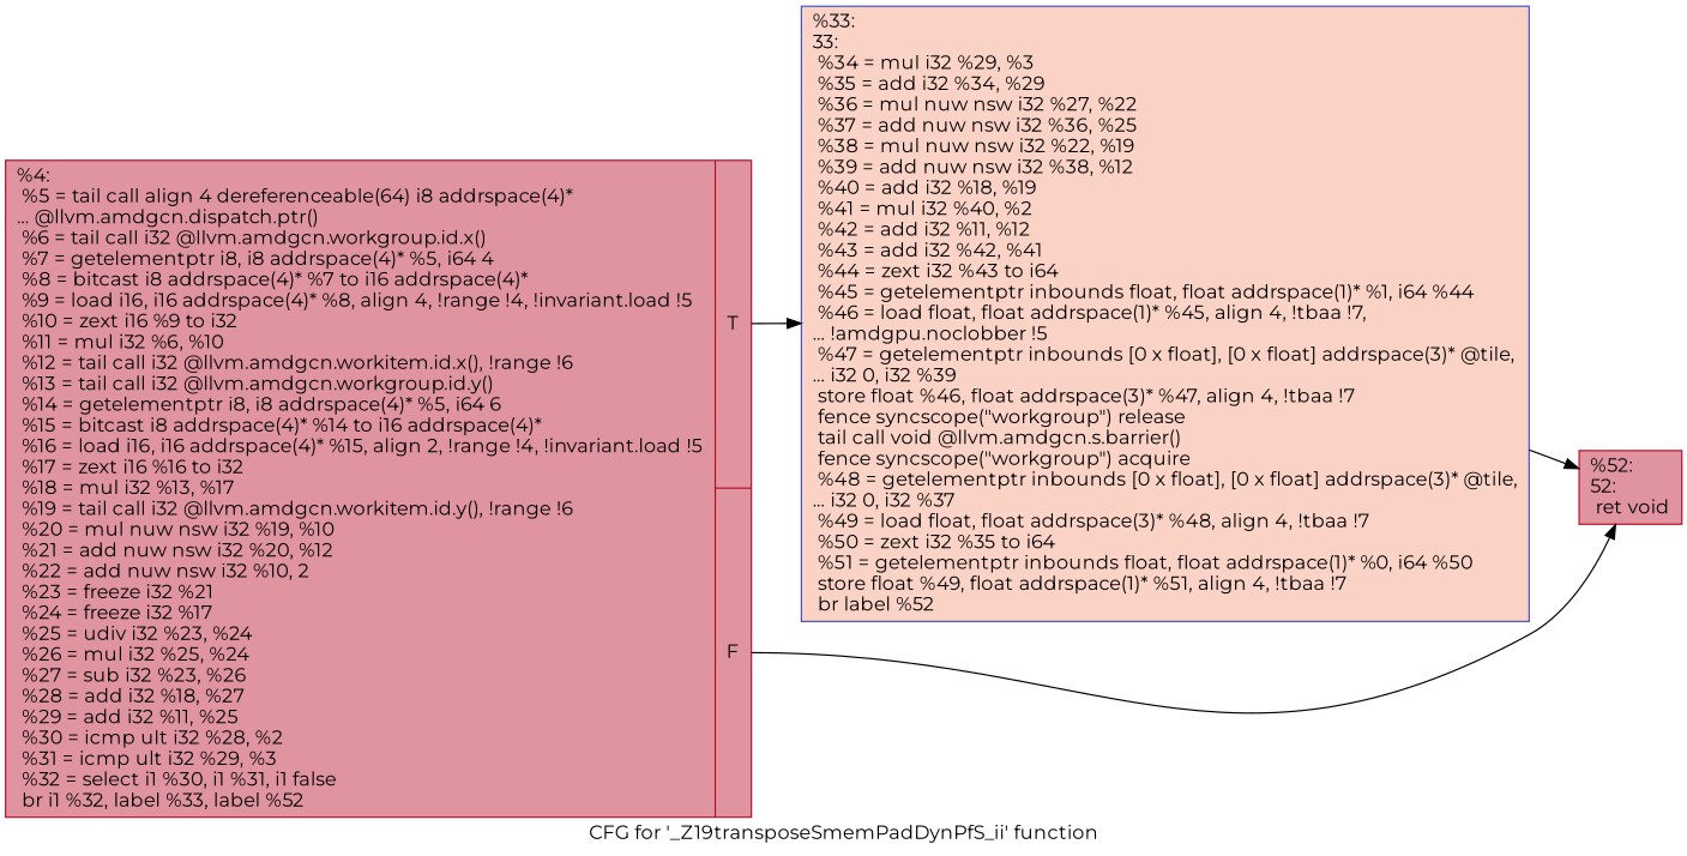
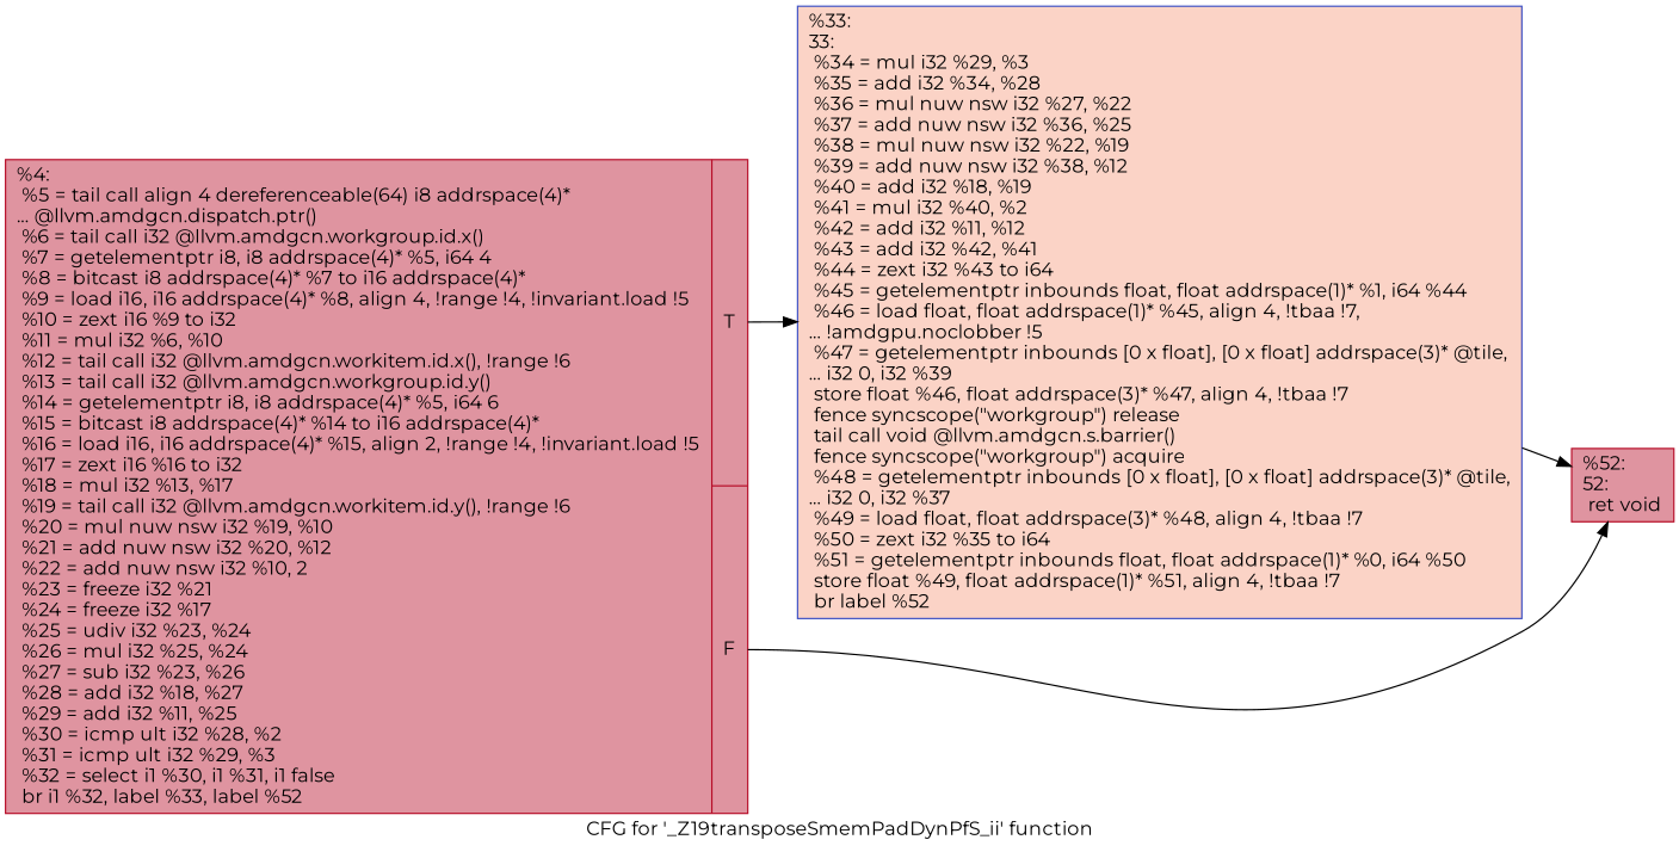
  digraph {
    label="CFG for '_Z19transposeSmemPadDynPfS_ii' function"
    rankdir=LR
    fontname=Montserrat
    node [color="#b70d28ff" fillcolor="#b70d2870" shape=record style=filled fontname=Montserrat]
    edge [fontname=Montserrat]
    n1 [label="{%4:\l  %5 = tail call align 4 dereferenceable(64) i8 addrspace(4)*\l... @llvm.amdgcn.dispatch.ptr()\l  %6 = tail call i32 @llvm.amdgcn.workgroup.id.x()\l  %7 = getelementptr i8, i8 addrspace(4)* %5, i64 4\l  %8 = bitcast i8 addrspace(4)* %7 to i16 addrspace(4)*\l  %9 = load i16, i16 addrspace(4)* %8, align 4, !range !4, !invariant.load !5\l  %10 = zext i16 %9 to i32\l  %11 = mul i32 %6, %10\l  %12 = tail call i32 @llvm.amdgcn.workitem.id.x(), !range !6\l  %13 = tail call i32 @llvm.amdgcn.workgroup.id.y()\l  %14 = getelementptr i8, i8 addrspace(4)* %5, i64 6\l  %15 = bitcast i8 addrspace(4)* %14 to i16 addrspace(4)*\l  %16 = load i16, i16 addrspace(4)* %15, align 2, !range !4, !invariant.load !5\l  %17 = zext i16 %16 to i32\l  %18 = mul i32 %13, %17\l  %19 = tail call i32 @llvm.amdgcn.workitem.id.y(), !range !6\l  %20 = mul nuw nsw i32 %19, %10\l  %21 = add nuw nsw i32 %20, %12\l  %22 = add nuw nsw i32 %10, 2\l  %23 = freeze i32 %21\l  %24 = freeze i32 %17\l  %25 = udiv i32 %23, %24\l  %26 = mul i32 %25, %24\l  %27 = sub i32 %23, %26\l  %28 = add i32 %18, %27\l  %29 = add i32 %11, %25\l  %30 = icmp ult i32 %28, %2\l  %31 = icmp ult i32 %29, %3\l  %32 = select i1 %30, i1 %31, i1 false\l  br i1 %32, label %33, label %52\l|{<s0>T|<s1>F}}"]
-   n2 [color="#3d50c3ff" fillcolor="#f59c7d70" label="{%33:\l33:                                               \l  %34 = mul i32 %29, %3\l  %35 = add i32 %34, %29\l  %36 = mul nuw nsw i32 %27, %22\l  %37 = add nuw nsw i32 %36, %25\l  %38 = mul nuw nsw i32 %22, %19\l  %39 = add nuw nsw i32 %38, %12\l  %40 = add i32 %18, %19\l  %41 = mul i32 %40, %2\l  %42 = add i32 %11, %12\l  %43 = add i32 %42, %41\l  %44 = zext i32 %43 to i64\l  %45 = getelementptr inbounds float, float addrspace(1)* %1, i64 %44\l  %46 = load float, float addrspace(1)* %45, align 4, !tbaa !7,\l... !amdgpu.noclobber !5\l  %47 = getelementptr inbounds [0 x float], [0 x float] addrspace(3)* @tile,\l... i32 0, i32 %39\l  store float %46, float addrspace(3)* %47, align 4, !tbaa !7\l  fence syncscope(\"workgroup\") release\l  tail call void @llvm.amdgcn.s.barrier()\l  fence syncscope(\"workgroup\") acquire\l  %48 = getelementptr inbounds [0 x float], [0 x float] addrspace(3)* @tile,\l... i32 0, i32 %37\l  %49 = load float, float addrspace(3)* %48, align 4, !tbaa !7\l  %50 = zext i32 %35 to i64\l  %51 = getelementptr inbounds float, float addrspace(1)* %0, i64 %50\l  store float %49, float addrspace(1)* %51, align 4, !tbaa !7\l  br label %52\l}"]
+   n2 [color="#3d50c3ff" fillcolor="#f59c7d70" label="{%33:\l33:                                               \l  %34 = mul i32 %29, %3\l  %35 = add i32 %34, %28\l  %36 = mul nuw nsw i32 %27, %22\l  %37 = add nuw nsw i32 %36, %25\l  %38 = mul nuw nsw i32 %22, %19\l  %39 = add nuw nsw i32 %38, %12\l  %40 = add i32 %18, %19\l  %41 = mul i32 %40, %2\l  %42 = add i32 %11, %12\l  %43 = add i32 %42, %41\l  %44 = zext i32 %43 to i64\l  %45 = getelementptr inbounds float, float addrspace(1)* %1, i64 %44\l  %46 = load float, float addrspace(1)* %45, align 4, !tbaa !7,\l... !amdgpu.noclobber !5\l  %47 = getelementptr inbounds [0 x float], [0 x float] addrspace(3)* @tile,\l... i32 0, i32 %39\l  store float %46, float addrspace(3)* %47, align 4, !tbaa !7\l  fence syncscope(\"workgroup\") release\l  tail call void @llvm.amdgcn.s.barrier()\l  fence syncscope(\"workgroup\") acquire\l  %48 = getelementptr inbounds [0 x float], [0 x float] addrspace(3)* @tile,\l... i32 0, i32 %37\l  %49 = load float, float addrspace(3)* %48, align 4, !tbaa !7\l  %50 = zext i32 %35 to i64\l  %51 = getelementptr inbounds float, float addrspace(1)* %0, i64 %50\l  store float %49, float addrspace(1)* %51, align 4, !tbaa !7\l  br label %52\l}"]
    n3 [label="{%52:\l52:                                               \l  ret void\l}"]
    n1 -> n2 [tailport=s0]
    n1 -> n3 [tailport=s1]
    n2 -> n3
  }
